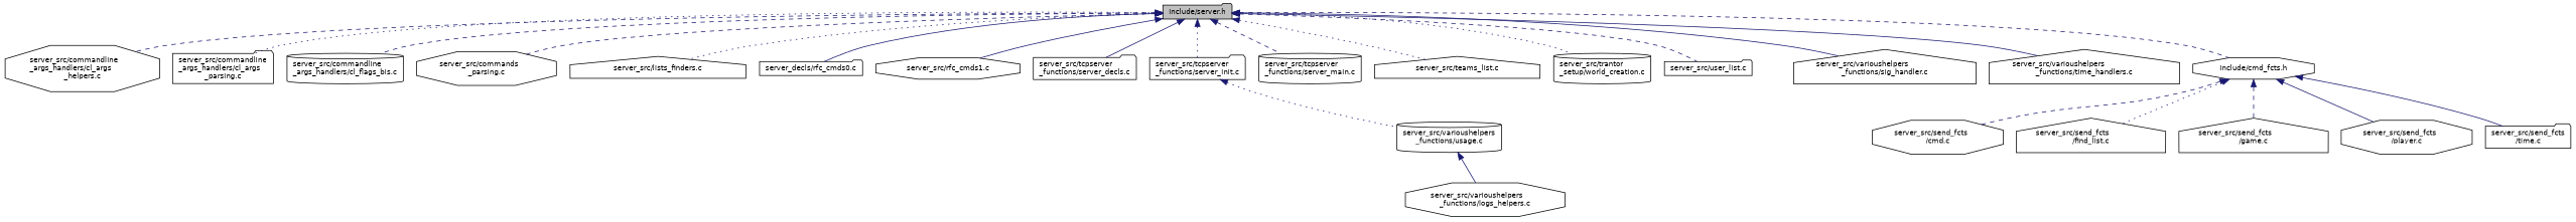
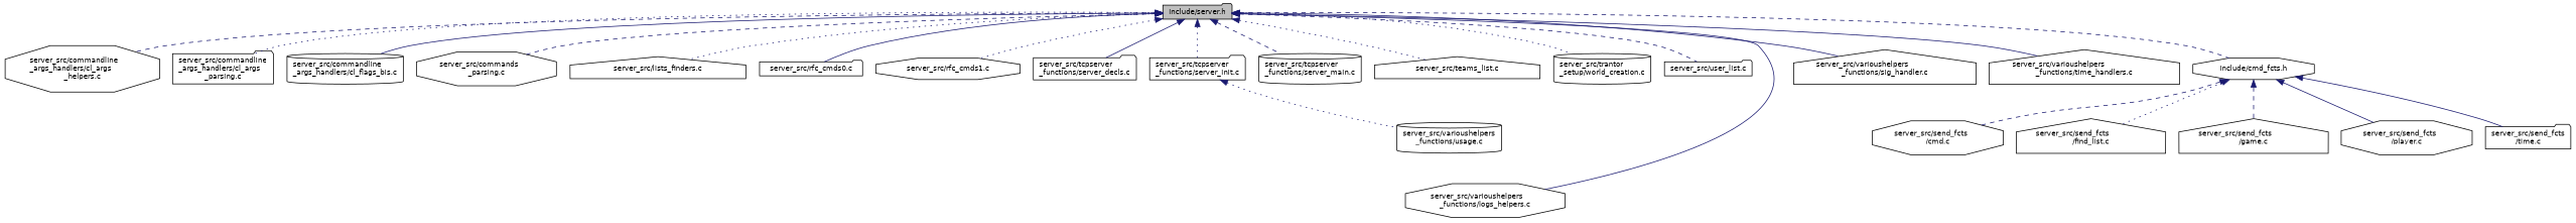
  digraph {
    node [color=black fillcolor=white fontname=Helvetica fontsize=10 shape=folder style=filled]
    edge [color=midnightblue dir=back fontname=Helvetica fontsize=10 labelfontname=Helvetica labelfontsize=10 style=solid]
    n1 [fillcolor=grey75 fontcolor=black height=0.2 label="include/server.h" width=0.4]
    n2 [height=0.2 label="server_src/commandline\l_args_handlers/cl_args\l_helpers.c" shape=octagon width=0.4]
    n3 [height=0.2 label="server_src/commandline\l_args_handlers/cl_args\l_parsing.c" width=0.4]
    n4 [height=0.2 label="server_src/commandline\l_args_handlers/cl_flags_bis.c" shape=cylinder width=0.4]
    n5 [height=0.2 label="server_src/commands\l_parsing.c" shape=octagon width=0.4]
    n6 [height=0.2 label="server_src/lists_finders.c" shape=house width=0.4]
-   n7 [height=0.2 label="server_decls/rfc_cmds0.c" width=0.4]
+   n7 [height=0.2 label="server_src/rfc_cmds0.c" width=0.4]
    n8 [height=0.2 label="server_src/rfc_cmds1.c" shape=octagon width=0.4]
    n9 [height=0.2 label="server_src/tcpserver\l_functions/server_decls.c" width=0.4]
    n10 [height=0.2 label="server_src/tcpserver\l_functions/server_init.c" width=0.4]
    n11 [height=0.2 label="server_src/tcpserver\l_functions/server_main.c" shape=cylinder width=0.4]
    n12 [height=0.2 label="server_src/teams_list.c" shape=house width=0.4]
    n13 [height=0.2 label="server_src/trantor\l_setup/world_creation.c" shape=cylinder width=0.4]
    n14 [height=0.2 label="server_src/user_list.c" width=0.4]
    n15 [height=0.2 label="server_src/varioushelpers\l_functions/logs_helpers.c" shape=octagon width=0.4]
    n16 [height=0.2 label="server_src/varioushelpers\l_functions/sig_handler.c" shape=house width=0.4]
    n17 [height=0.2 label="server_src/varioushelpers\l_functions/time_handlers.c" shape=house width=0.4]
    n18 [height=0.2 label="include/cmd_fcts.h" shape=octagon width=0.4]
    n19 [height=0.2 label="server_src/varioushelpers\l_functions/usage.c" shape=cylinder width=0.4]
    n20 [height=0.2 label="server_src/send_fcts\l/cmd.c" shape=octagon width=0.4]
    n21 [height=0.2 label="server_src/send_fcts\l/find_list.c" shape=house width=0.4]
    n22 [height=0.2 label="server_src/send_fcts\l/game.c" shape=house width=0.4]
    n23 [height=0.2 label="server_src/send_fcts\l/player.c" shape=octagon width=0.4]
    n24 [height=0.2 label="server_src/send_fcts\l/time.c" width=0.4]
    n1 -> n2 [style=dashed]
    n1 -> n3 [style=dotted]
-   n1 -> n4 [style=dashed]
+   n1 -> n4
    n1 -> n5 [style=dashed]
    n1 -> n6 [style=dotted]
    n1 -> n7
-   n1 -> n8
+   n1 -> n8 [style=dotted]
    n1 -> n9
    n1 -> n10 [style=dotted]
    n1 -> n11 [style=dashed]
    n1 -> n12 [style=dotted]
    n1 -> n13 [style=dotted]
    n1 -> n14 [style=dashed]
-   n19 -> n15
+   n1 -> n15
    n1 -> n16
    n1 -> n17
    n1 -> n18 [style=dashed]
    n10 -> n19 [style=dotted]
    n18 -> n20 [style=dashed]
    n18 -> n21 [style=dotted]
    n18 -> n22 [style=dashed]
    n18 -> n23
    n18 -> n24
  }
